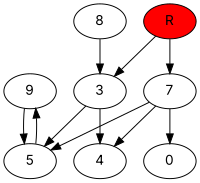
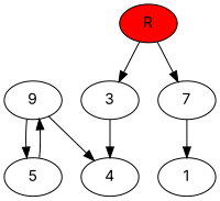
  digraph {
    fontname=Inter
    node [fontname=Inter]
    edge [fontname=Inter]
    n1 [label=9]
    5
    3
    4
    7
-   1 [label=0]
-   8
+   1
    R [fillcolor="#ff0000" style=filled]
    n1 -> 5
    5 -> n1
-   3 -> 5
    3 -> 4
-   7 -> 5
-   7 -> 4
+   n1 -> 4
    7 -> 1
-   8 -> 3
    R -> 3
    R -> 7
  }
